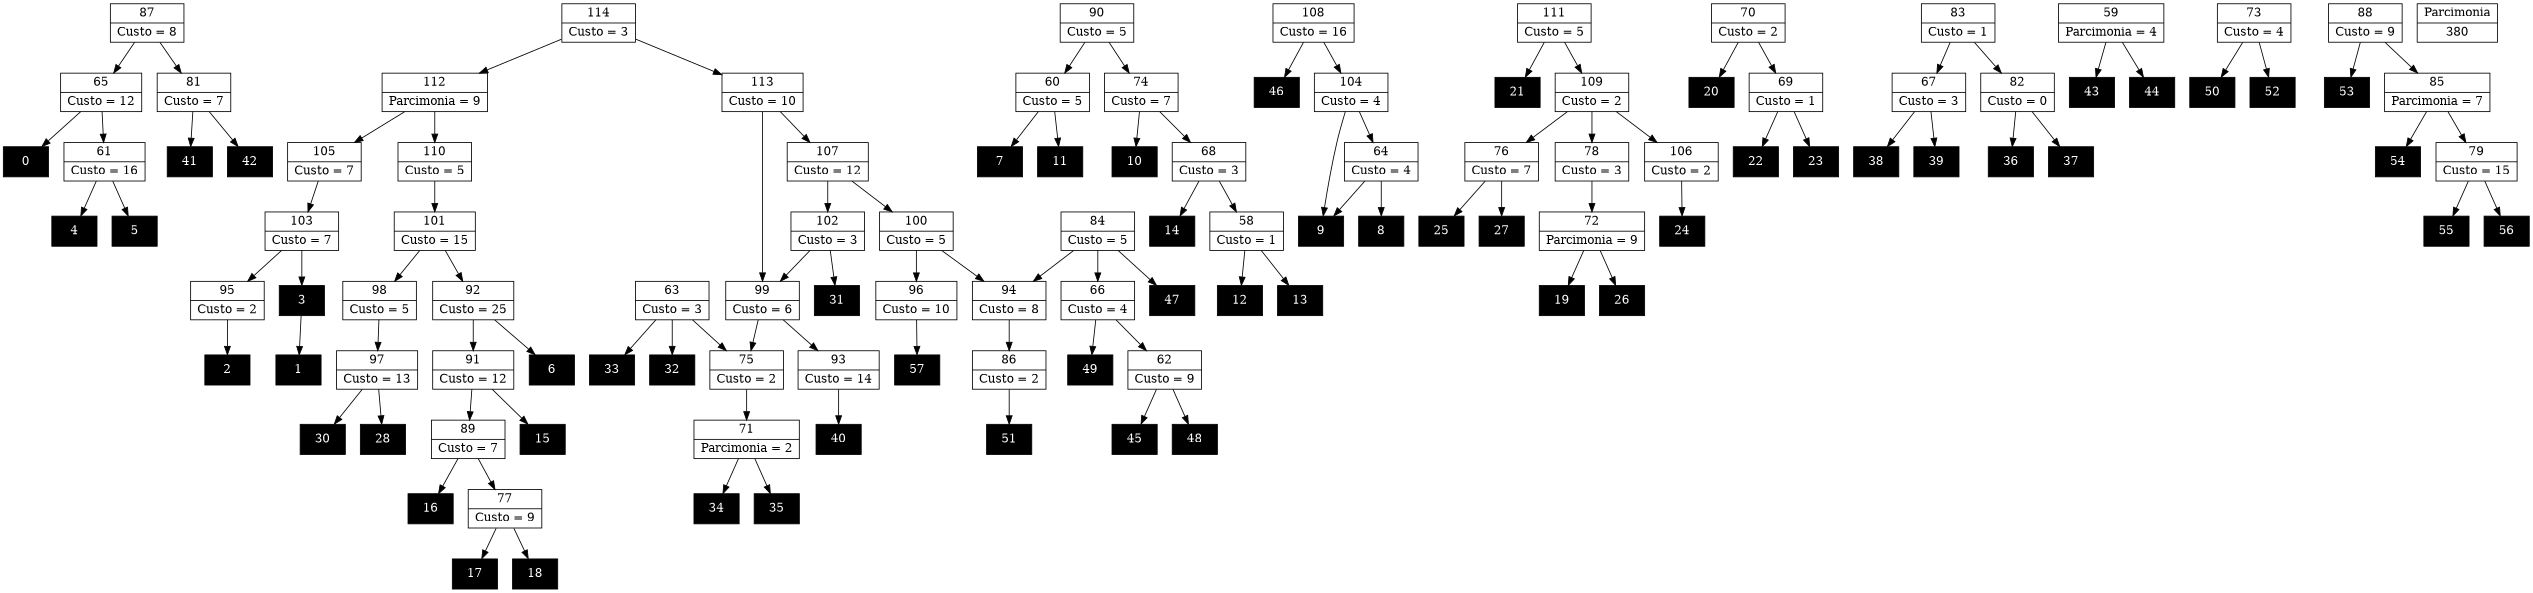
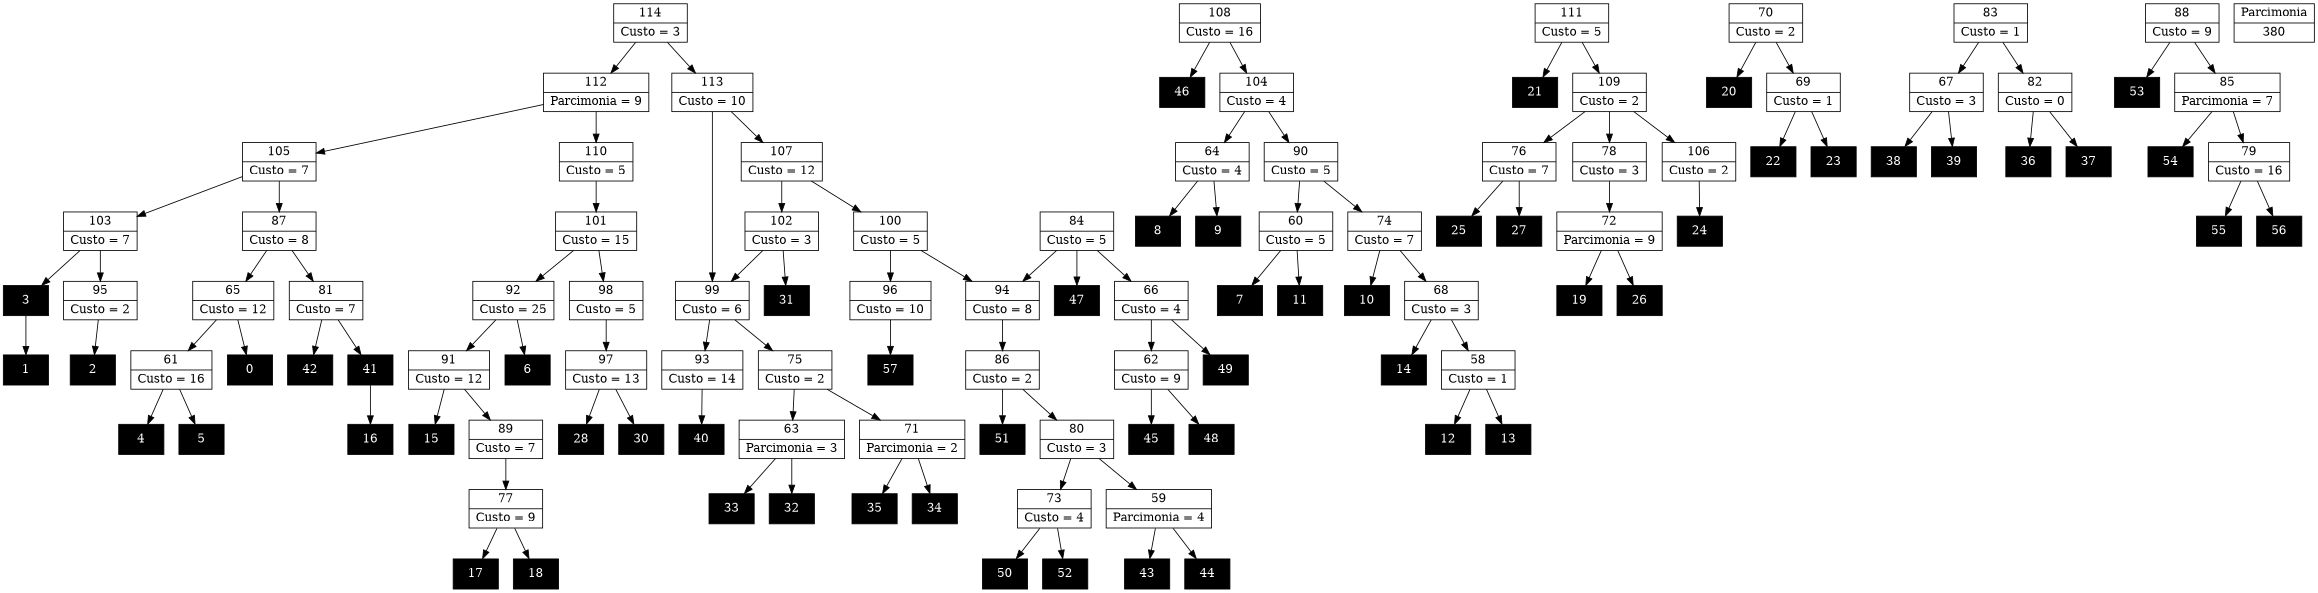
  digraph {
    node [shape=record]
    n1 [color=black fontcolor=white fontsize=14 height=0.5 label="{0}" style=filled]
    n2 [color=black fontcolor=white fontsize=14 height=0.5 label="{1}" style=filled]
    n3 [color=black fontcolor=white fontsize=14 height=0.5 label="{2}" style=filled]
    n4 [color=black fontcolor=white fontsize=14 height=0.5 label="{3}" style=filled]
    n5 [color=black fontcolor=white fontsize=14 height=0.5 label="{4}" style=filled]
    n6 [color=black fontcolor=white fontsize=14 height=0.5 label="{5}" style=filled]
    n7 [color=black fontcolor=white fontsize=14 height=0.5 label="{6}" style=filled]
    n8 [color=black fontcolor=white fontsize=14 height=0.5 label="{7}" style=filled]
    n9 [color=black fontcolor=white fontsize=14 height=0.5 label="{8}" style=filled]
    n10 [color=black fontcolor=white fontsize=14 height=0.5 label="{9}" style=filled]
    n11 [color=black fontcolor=white fontsize=14 height=0.5 label="{10}" style=filled]
    n12 [color=black fontcolor=white fontsize=14 height=0.5 label="{11}" style=filled]
    n13 [color=black fontcolor=white fontsize=14 height=0.5 label="{12}" style=filled]
    n14 [color=black fontcolor=white fontsize=14 height=0.5 label="{13}" style=filled]
    n15 [color=black fontcolor=white fontsize=14 height=0.5 label="{14}" style=filled]
    n16 [color=black fontcolor=white fontsize=14 height=0.5 label="{15}" style=filled]
    n17 [color=black fontcolor=white fontsize=14 height=0.5 label="{16}" style=filled]
    n18 [color=black fontcolor=white fontsize=14 height=0.5 label="{17}" style=filled]
    n19 [color=black fontcolor=white fontsize=14 height=0.5 label="{18}" style=filled]
    n20 [color=black fontcolor=white fontsize=14 height=0.5 label="{19}" style=filled]
    n21 [color=black fontcolor=white fontsize=14 height=0.5 label="{20}" style=filled]
    n22 [color=black fontcolor=white fontsize=14 height=0.5 label="{21}" style=filled]
    n23 [color=black fontcolor=white fontsize=14 height=0.5 label="{22}" style=filled]
    n24 [color=black fontcolor=white fontsize=14 height=0.5 label="{23}" style=filled]
    n25 [color=black fontcolor=white fontsize=14 height=0.5 label="{24}" style=filled]
    n26 [color=black fontcolor=white fontsize=14 height=0.5 label="{25}" style=filled]
    n27 [color=black fontcolor=white fontsize=14 height=0.5 label="{26}" style=filled]
    n28 [color=black fontcolor=white fontsize=14 height=0.5 label="{27}" style=filled]
    n29 [color=black fontcolor=white fontsize=14 height=0.5 label="{28}" style=filled]
    n30 [color=black fontcolor=white fontsize=14 height=0.5 label="{30}" style=filled]
    n31 [color=black fontcolor=white fontsize=14 height=0.5 label="{31}" style=filled]
    n32 [color=black fontcolor=white fontsize=14 height=0.5 label="{32}" style=filled]
    n33 [color=black fontcolor=white fontsize=14 height=0.5 label="{33}" style=filled]
    n34 [color=black fontcolor=white fontsize=14 height=0.5 label="{34}" style=filled]
    n35 [color=black fontcolor=white fontsize=14 height=0.5 label="{35}" style=filled]
    n36 [color=black fontcolor=white fontsize=14 height=0.5 label="{36}" style=filled]
    n37 [color=black fontcolor=white fontsize=14 height=0.5 label="{37}" style=filled]
    n38 [color=black fontcolor=white fontsize=14 height=0.5 label="{38}" style=filled]
    n39 [color=black fontcolor=white fontsize=14 height=0.5 label="{39}" style=filled]
    n40 [color=black fontcolor=white fontsize=14 height=0.5 label="{40}" style=filled]
    n41 [color=black fontcolor=white fontsize=14 height=0.5 label="{41}" style=filled]
    n42 [color=black fontcolor=white fontsize=14 height=0.5 label="{42}" style=filled]
    n43 [color=black fontcolor=white fontsize=14 height=0.5 label="{43}" style=filled]
    n44 [color=black fontcolor=white fontsize=14 height=0.5 label="{44}" style=filled]
    n45 [color=black fontcolor=white fontsize=14 height=0.5 label="{45}" style=filled]
    n46 [color=black fontcolor=white fontsize=14 height=0.5 label="{46}" style=filled]
    n47 [color=black fontcolor=white fontsize=14 height=0.5 label="{47}" style=filled]
    n48 [color=black fontcolor=white fontsize=14 height=0.5 label="{48}" style=filled]
    n49 [color=black fontcolor=white fontsize=14 height=0.5 label="{49}" style=filled]
    n50 [color=black fontcolor=white fontsize=14 height=0.5 label="{50}" style=filled]
    n51 [color=black fontcolor=white fontsize=14 height=0.5 label="{51}" style=filled]
    n52 [color=black fontcolor=white fontsize=14 height=0.5 label="{52}" style=filled]
    n53 [color=black fontcolor=white fontsize=14 height=0.5 label="{53}" style=filled]
    n54 [color=black fontcolor=white fontsize=14 height=0.5 label="{54}" style=filled]
    n55 [color=black fontcolor=white fontsize=14 height=0.5 label="{55}" style=filled]
    n56 [color=black fontcolor=white fontsize=14 height=0.5 label="{56}" style=filled]
    n57 [color=black fontcolor=white fontsize=14 height=0.5 label="{57}" style=filled]
    n58 [label="{58|Custo = 1}"]
    n59 [label="{59|Parcimonia = 4}"]
    n60 [label="{60|Custo = 5}"]
    n61 [label="{61|Custo = 16}"]
    n62 [label="{62|Custo = 9}"]
-   n63 [label="{63|Custo = 3}"]
+   n63 [label="{63|Parcimonia = 3}"]
    n64 [label="{64|Custo = 4}"]
    n65 [label="{65|Custo = 12}"]
    n66 [label="{66|Custo = 4}"]
    n67 [label="{67|Custo = 3}"]
    n68 [label="{68|Custo = 3}"]
    n69 [label="{69|Custo = 1}"]
    n70 [label="{70|Custo = 2}"]
    n71 [label="{71|Parcimonia = 2}"]
    n72 [label="{72|Parcimonia = 9}"]
    n73 [label="{73|Custo = 4}"]
    n74 [label="{74|Custo = 7}"]
    n75 [label="{75|Custo = 2}"]
    n76 [label="{76|Custo = 7}"]
    n77 [label="{77|Custo = 9}"]
    n78 [label="{78|Custo = 3}"]
-   n79 [label="{79|Custo = 15}"]
+   n79 [label="{79|Custo = 16}"]
+   n80 [label="{80|Custo = 3}"]
    n81 [label="{81|Custo = 7}"]
    n82 [label="{82|Custo = 0}"]
    n83 [label="{83|Custo = 1}"]
    n84 [label="{84|Custo = 5}"]
    n85 [label="{94|Custo = 8}"]
    n86 [label="{85|Parcimonia = 7}"]
    n87 [label="{86|Custo = 2}"]
    n88 [label="{87|Custo = 8}"]
    n89 [label="{88|Custo = 9}"]
    n90 [label="{89|Custo = 7}"]
    n91 [label="{90|Custo = 5}"]
    n92 [label="{91|Custo = 12}"]
    n93 [label="{92|Custo = 25}"]
    n94 [label="{93|Custo = 14}"]
    n95 [label="{95|Custo = 2}"]
    n96 [label="{96|Custo = 10}"]
    n97 [label="{97|Custo = 13}"]
    n98 [label="{98|Custo = 5}"]
    n99 [label="{99|Custo = 6}"]
    n100 [label="{100|Custo = 5}"]
    n101 [label="{101|Custo = 15}"]
    n102 [label="{102|Custo = 3}"]
    n103 [label="{103|Custo = 7}"]
    n104 [label="{104|Custo = 4}"]
    n105 [label="{105|Custo = 7}"]
    n106 [label="{106|Custo = 2}"]
    n107 [label="{107|Custo = 12}"]
    n108 [label="{108|Custo = 16}"]
    n109 [label="{109|Custo = 2}"]
    n110 [label="{110|Custo = 5}"]
    n111 [label="{111|Custo = 5}"]
    n112 [label="{112|Parcimonia = 9}"]
    n113 [label="{113|Custo = 10}"]
    n114 [label="{114|Custo = 3}"]
    n115 [label="{Parcimonia|380}"]
    n4 -> n2
    n58 -> n13
    n58 -> n14
    n59 -> n43
    n59 -> n44
    n60 -> n8
    n60 -> n12
    n61 -> n5
    n61 -> n6
    n62 -> n45
    n62 -> n48
    n63 -> n32
    n63 -> n33
    n64 -> n9
    n64 -> n10
    n65 -> n1
    n65 -> n61
    n66 -> n49
    n66 -> n62
    n67 -> n38
    n67 -> n39
    n68 -> n15
    n68 -> n58
    n69 -> n23
    n69 -> n24
    n70 -> n21
    n70 -> n69
    n71 -> n34
    n71 -> n35
    n72 -> n20
    n72 -> n27
    n73 -> n50
    n73 -> n52
    n74 -> n11
    n74 -> n68
-   n63 -> n75
+   n75 -> n63
    n75 -> n71
    n76 -> n26
    n76 -> n28
    n77 -> n18
    n77 -> n19
    n78 -> n72
    n79 -> n55
    n79 -> n56
+   n80 -> n59
+   n80 -> n73
    n81 -> n41
    n81 -> n42
    n82 -> n36
    n82 -> n37
    n83 -> n67
    n83 -> n82
    n84 -> n47
    n84 -> n66
    n84 -> n85
    n85 -> n87
    n86 -> n54
    n86 -> n79
    n87 -> n51
+   n87 -> n80
    n88 -> n65
    n88 -> n81
    n89 -> n53
    n89 -> n86
-   n90 -> n17
+   n41 -> n17
    n90 -> n77
    n91 -> n60
    n91 -> n74
    n92 -> n16
    n92 -> n90
    n93 -> n7
    n93 -> n92
    n94 -> n40
    n95 -> n3
    n96 -> n57
    n97 -> n29
    n97 -> n30
    n98 -> n97
    n99 -> n75
    n99 -> n94
    n100 -> n85
    n100 -> n96
    n101 -> n93
    n101 -> n98
    n102 -> n31
    n102 -> n99
    n103 -> n4
    n103 -> n95
    n104 -> n64
-   n104 -> n10
+   n104 -> n91
+   n105 -> n88
    n105 -> n103
    n106 -> n25
    n107 -> n100
    n107 -> n102
    n108 -> n46
    n108 -> n104
    n109 -> n76
    n109 -> n78
    n109 -> n106
    n110 -> n101
    n111 -> n22
    n111 -> n109
    n112 -> n105
    n112 -> n110
    n113 -> n99
    n113 -> n107
    n114 -> n112
    n114 -> n113
  }
